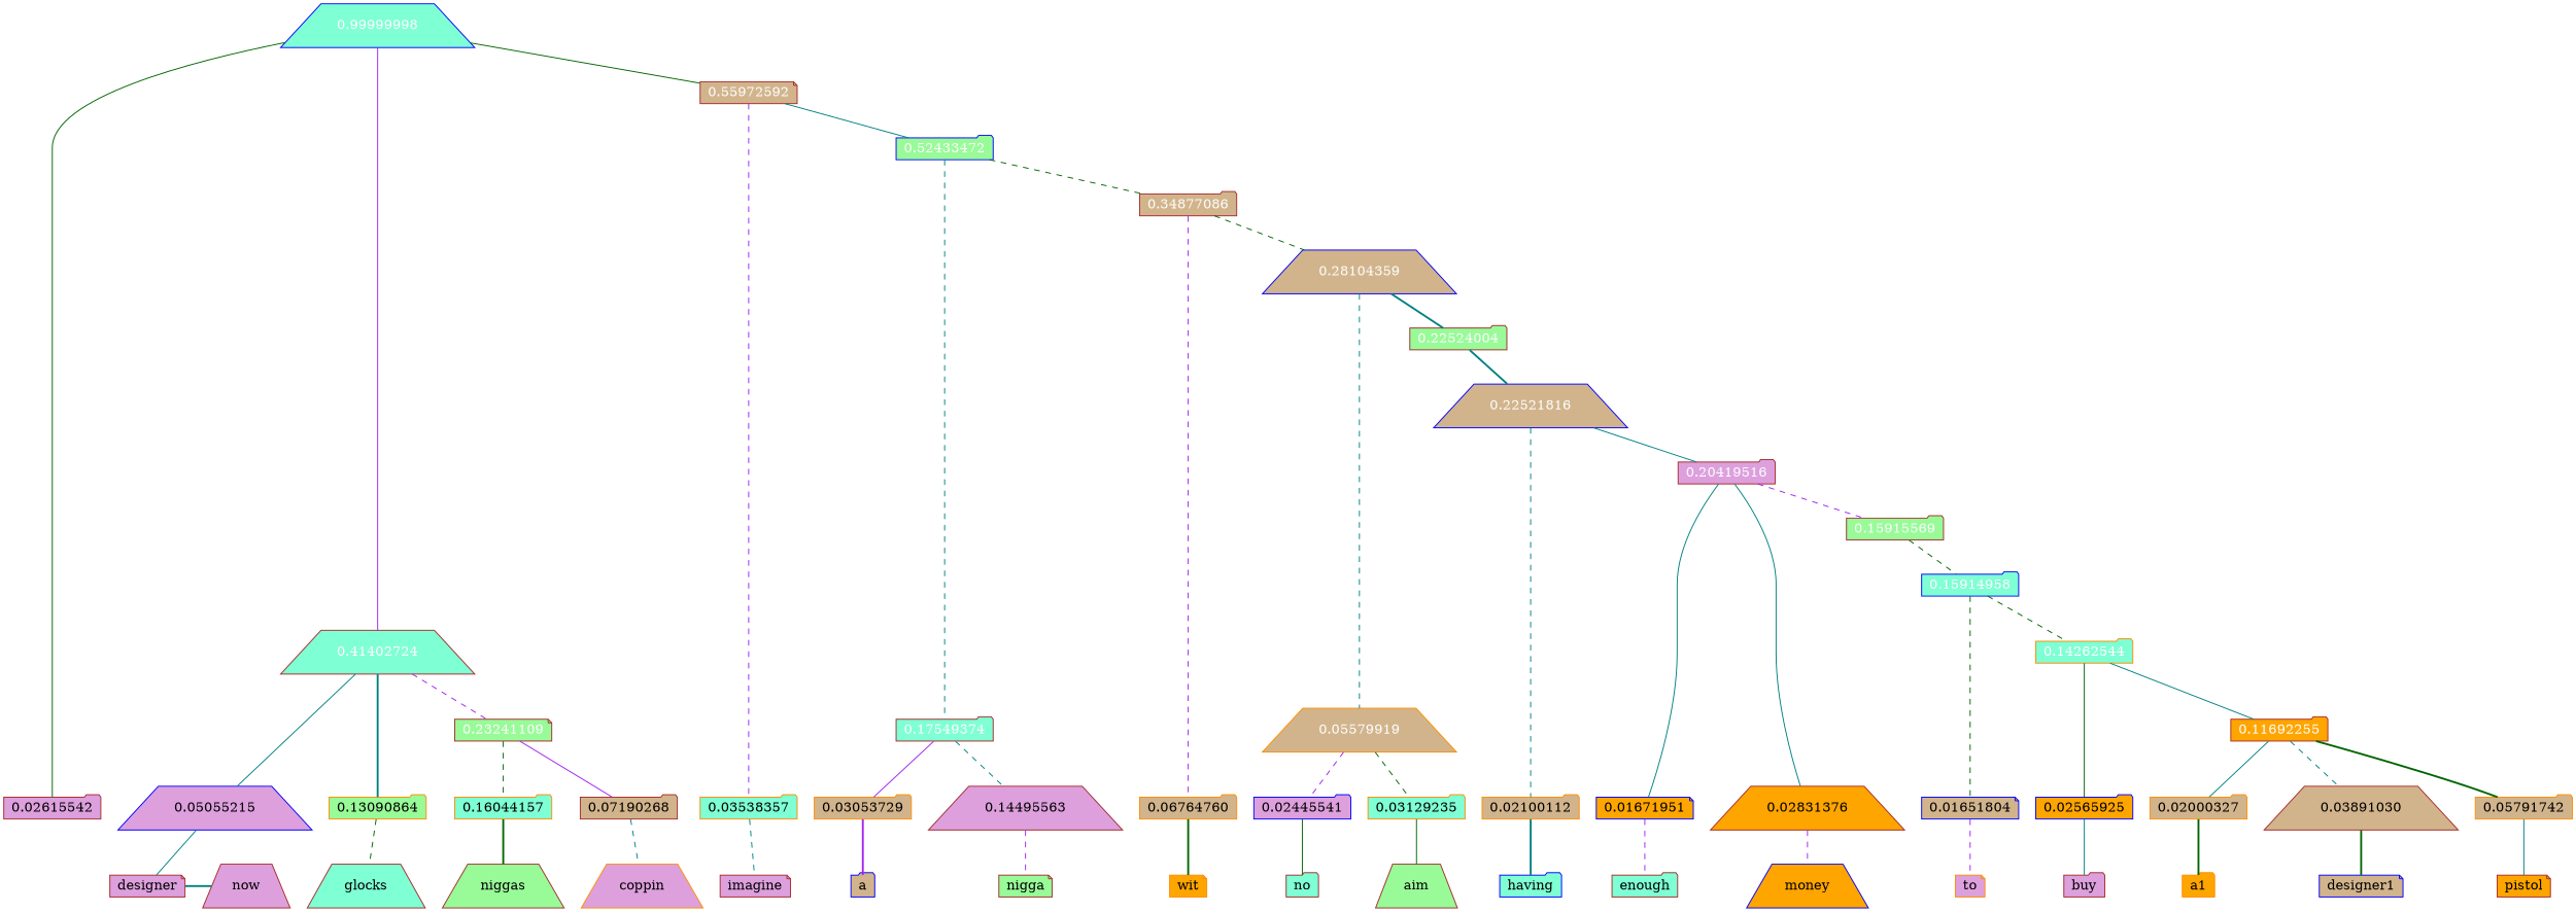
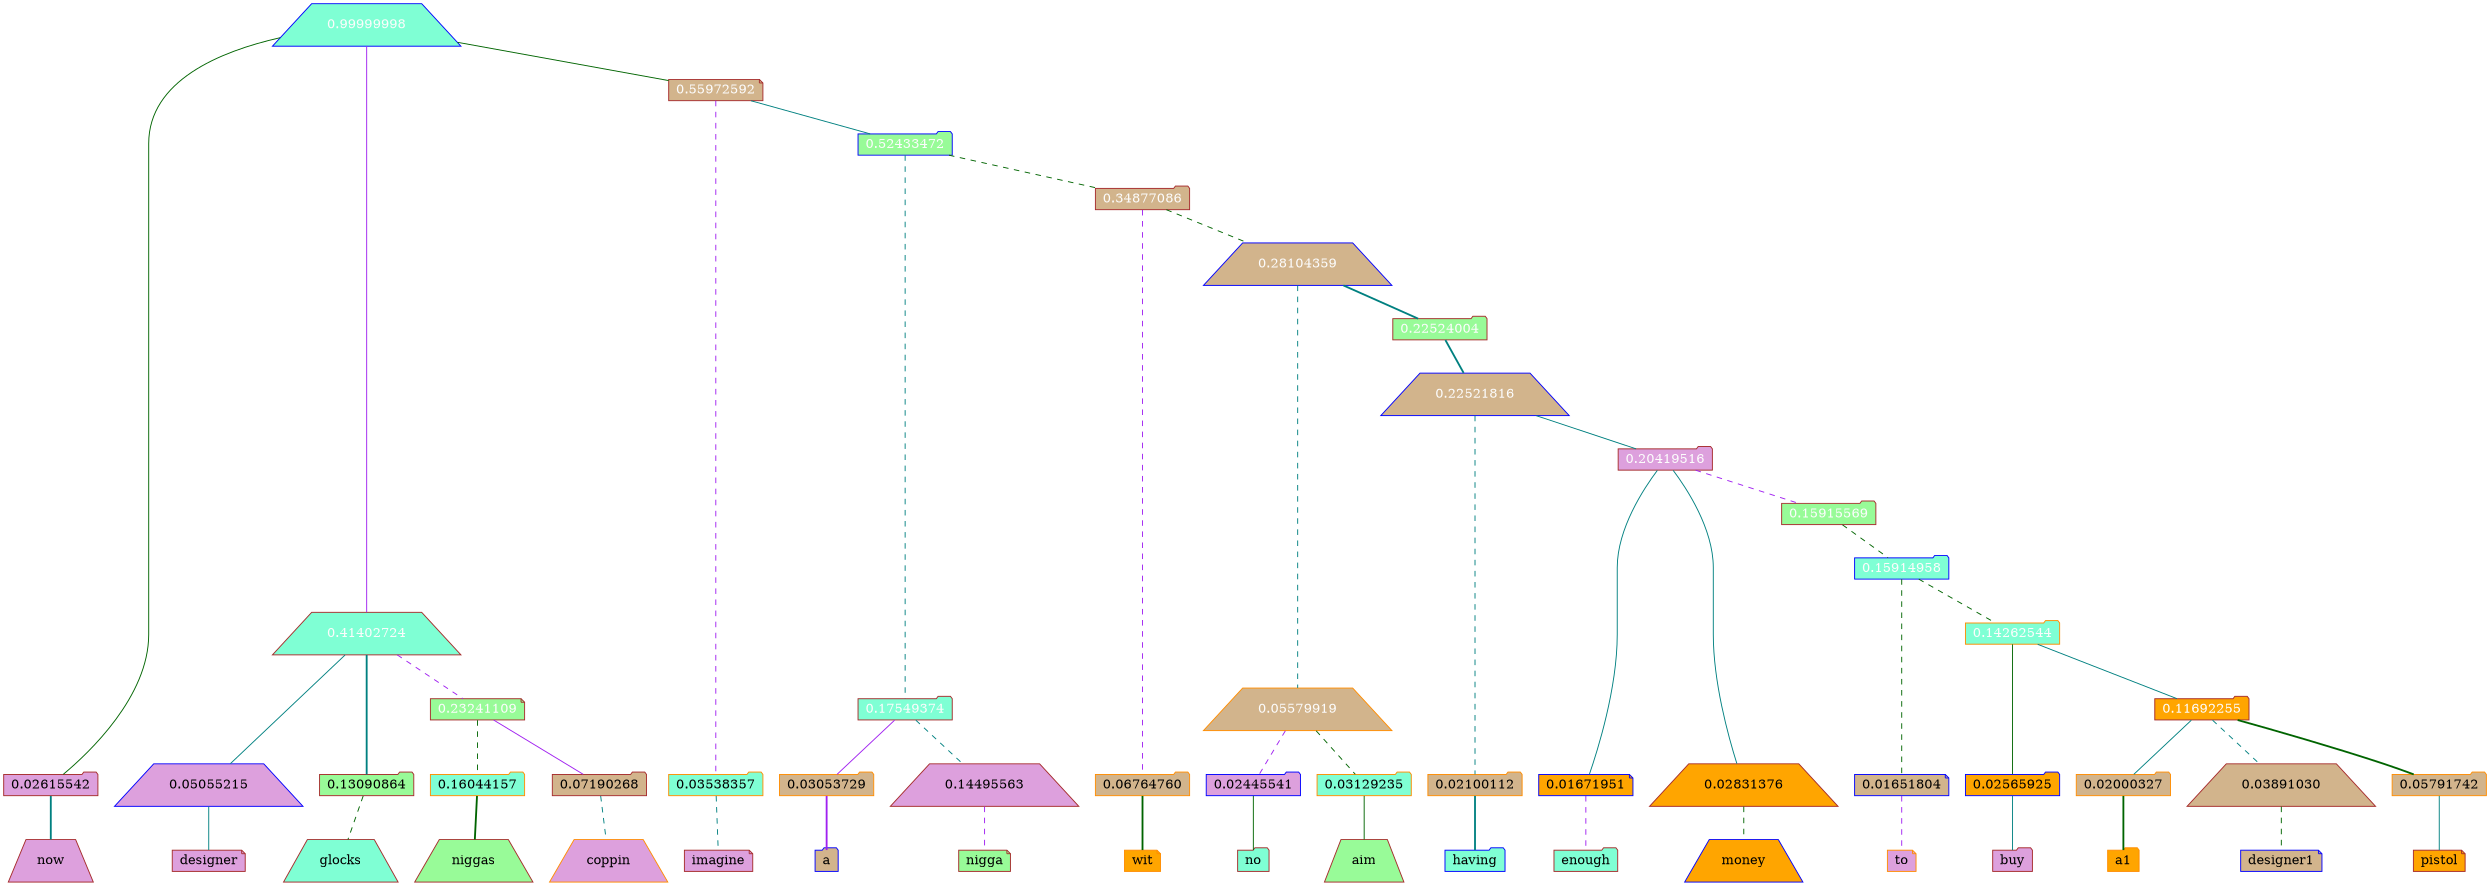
  graph {
    node [color=brown fillcolor=tan format=png nodesep=0.001 ordering=out overlap_scaling=0.01 ranksep=0.001 shape=folder style=filled]
    edge [color=teal style=dashed]
    n1 [fillcolor=palegreen height=0.15 label=niggas shape=trapezium style="filled,solid" width=0.15]
    n2 [color=darkorange fillcolor=plum height=0.15 label=coppin shape=trapezium style="filled,solid" width=0.15]
    n3 [fillcolor=plum height=0.15 label=designer shape=note style="filled,solid" width=0.15]
    n4 [fillcolor=aquamarine height=0.15 label=glocks shape=trapezium style="filled,solid" width=0.15]
    n5 [fillcolor=plum height=0.15 label=now shape=trapezium style="filled,solid" width=0.15]
    n6 [fillcolor=plum height=0.15 label=imagine shape=note style="filled,solid" width=0.15]
    n7 [color=blue height=0.15 label=a style="filled,solid" width=0.15]
    n8 [fillcolor=palegreen height=0.15 label=nigga shape=note style="filled,solid" width=0.15]
    n9 [color=darkorange fillcolor=orange height=0.15 label=wit shape=note style="filled,solid" width=0.15]
    n10 [fillcolor=aquamarine height=0.15 label=no style="filled,solid" width=0.15]
    n11 [fillcolor=palegreen height=0.15 label=aim shape=trapezium style="filled,solid" width=0.15]
    n12 [color=blue fillcolor=aquamarine height=0.15 label=having style="filled,solid" width=0.15]
    n13 [fillcolor=aquamarine height=0.15 label=enough style="filled,solid" width=0.15]
    n14 [color=blue fillcolor=orange height=0.15 label=money shape=trapezium style="filled,solid" width=0.15]
    n15 [color=darkorange fillcolor=plum height=0.15 label=to shape=note style="filled,solid" width=0.15]
    n16 [fillcolor=plum height=0.15 label=buy style="filled,solid" width=0.15]
    n17 [color=darkorange fillcolor=orange height=0.15 label=a1 style="filled,solid" width=0.15]
    n18 [color=blue height=0.15 label=designer1 shape=note style="filled,solid" width=0.15]
    n19 [fillcolor=orange height=0.15 label=pistol shape=note style="filled,solid" width=0.15]
    n20 [color=darkorange fillcolor=aquamarine fontcolor=black height=0.15 label=0.16044157 width=0.15]
    n21 [fontcolor=black height=0.15 label=0.07190268 width=0.15]
    n22 [color=blue fillcolor=plum fontcolor=black height=0.15 label=0.05055215 shape=trapezium width=0.15]
-   n23 [color=darkorange fillcolor=palegreen fontcolor=black height=0.15 label=0.13090864 width=0.15]
+   n23 [fillcolor=palegreen fontcolor=black height=0.15 label=0.13090864 width=0.15]
    n24 [fillcolor=plum fontcolor=black height=0.15 label=0.02615542 width=0.15]
    n25 [color=darkorange fillcolor=aquamarine fontcolor=black height=0.15 label=0.03538357 width=0.15]
    n26 [color=darkorange fontcolor=black height=0.15 label=0.03053729 width=0.15]
    n27 [fillcolor=plum fontcolor=black height=0.15 label=0.14495563 shape=trapezium width=0.15]
    n28 [color=darkorange fontcolor=black height=0.15 label=0.06764760 width=0.15]
    n29 [color=blue fillcolor=plum fontcolor=black height=0.15 label=0.02445541 width=0.15]
    n30 [color=darkorange fillcolor=aquamarine fontcolor=black height=0.15 label=0.03129235 width=0.15]
    n31 [color=darkorange fontcolor=black height=0.15 label=0.02100112 width=0.15]
    n32 [color=blue fillcolor=orange fontcolor=black height=0.15 label=0.01671951 shape=note width=0.15]
    n33 [fillcolor=orange fontcolor=black height=0.15 label=0.02831376 shape=trapezium width=0.15]
    n34 [color=blue fontcolor=black height=0.15 label=0.01651804 shape=note width=0.15]
    n35 [color=blue fillcolor=orange fontcolor=black height=0.15 label=0.02565925 width=0.15]
    n36 [color=darkorange fontcolor=black height=0.15 label=0.02000327 width=0.15]
    n37 [fontcolor=black height=0.15 label=0.03891030 shape=trapezium width=0.15]
    n38 [color=darkorange fontcolor=black height=0.15 label=0.05791742 width=0.15]
    n39 [color=blue fillcolor=aquamarine fontcolor=grey99 height=0.15 label=0.99999998 shape=trapezium width=0.15]
    n40 [fillcolor=aquamarine fontcolor=grey99 height=0.15 label=0.41402724 shape=trapezium width=0.15]
    n41 [fontcolor=grey99 height=0.15 label=0.55972592 shape=note width=0.15]
    n42 [fillcolor=palegreen fontcolor=grey99 height=0.15 label=0.23241109 shape=note width=0.15]
    n43 [color=blue fillcolor=palegreen fontcolor=grey99 height=0.15 label=0.52433472 width=0.15]
    n44 [fillcolor=aquamarine fontcolor=grey99 height=0.15 label=0.17549374 width=0.15]
    n45 [fontcolor=grey99 height=0.15 label=0.34877086 width=0.15]
    n46 [color=blue fontcolor=grey99 height=0.15 label=0.28104359 shape=trapezium width=0.15]
    n47 [color=darkorange fontcolor=grey99 height=0.15 label=0.05579919 shape=trapezium width=0.15]
    n48 [fillcolor=palegreen fontcolor=grey99 height=0.15 label=0.22524004 width=0.15]
    n49 [color=blue fontcolor=grey99 height=0.15 label=0.22521816 shape=trapezium width=0.15]
    n50 [fillcolor=plum fontcolor=grey99 height=0.15 label=0.20419516 width=0.15]
    n51 [fillcolor=palegreen fontcolor=grey99 height=0.15 label=0.15915569 width=0.15]
    n52 [color=blue fillcolor=aquamarine fontcolor=grey99 height=0.15 label=0.15914958 width=0.15]
    n53 [color=darkorange fillcolor=aquamarine fontcolor=grey99 height=0.15 label=0.14262544 width=0.15]
    n54 [fillcolor=orange fontcolor=grey99 height=0.15 label=0.11692255 width=0.15]
    subgraph sub_1 {
      rank=same
      n1
      n2
      n3
      n4
      n5
      n6
      n7
      n8
      n9
      n10
      n11
      n12
      n13
      n14
      n15
      n16
      n17
      n18
      n19
    }
    subgraph sub_2 {
      rank=same
      n20
      n21
      n22
      n23
      n24
      n25
      n26
      n27
      n28
      n29
      n30
      n31
      n32
      n33
      n34
      n35
      n36
      n37
      n38
    }
    n20 -- n1 [color=darkgreen style=bold]
    n21 -- n2
    n22 -- n3 [style=solid]
    n23 -- n4 [color=darkgreen]
-   n3 -- n5 [style=bold]
+   n24 -- n5 [style=bold]
    n25 -- n6
    n26 -- n7 [color=purple style=bold]
    n27 -- n8 [color=purple]
    n28 -- n9 [color=darkgreen style=bold]
    n29 -- n10 [color=darkgreen style=solid]
    n30 -- n11 [color=darkgreen style=solid]
    n31 -- n12 [style=bold]
    n32 -- n13 [color=purple]
-   n33 -- n14 [color=purple]
+   n33 -- n14 [color=darkgreen]
    n34 -- n15 [color=purple]
    n35 -- n16 [style=solid]
    n36 -- n17 [color=darkgreen style=bold]
-   n37 -- n18 [color=darkgreen style=bold]
+   n37 -- n18 [color=darkgreen]
    n38 -- n19 [style=solid]
    n39 -- n24 [color=darkgreen style=solid]
    n39 -- n40 [color=purple style=solid]
    n39 -- n41 [color=darkgreen style=solid]
    n40 -- n22 [style=solid]
    n40 -- n23 [style=bold]
    n40 -- n42 [color=purple]
    n41 -- n25 [color=purple]
    n41 -- n43 [style=solid]
    n42 -- n20 [color=darkgreen]
    n42 -- n21 [color=purple style=solid]
    n43 -- n44
    n43 -- n45 [color=darkgreen]
    n44 -- n26 [color=purple style=solid]
    n44 -- n27
    n45 -- n28 [color=purple]
    n45 -- n46 [color=darkgreen]
    n46 -- n47
    n46 -- n48 [style=bold]
    n47 -- n29 [color=purple]
    n47 -- n30 [color=darkgreen]
    n48 -- n49 [style=bold]
    n49 -- n31
    n49 -- n50 [style=solid]
    n50 -- n32 [style=solid]
    n50 -- n33 [style=solid]
    n50 -- n51 [color=purple]
    n51 -- n52 [color=darkgreen]
    n52 -- n34 [color=darkgreen]
    n52 -- n53 [color=darkgreen]
    n53 -- n35 [color=darkgreen style=solid]
    n53 -- n54 [style=solid]
    n54 -- n36 [style=solid]
    n54 -- n37
    n54 -- n38 [color=darkgreen style=bold]
  }
